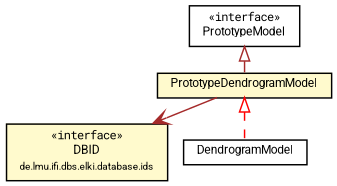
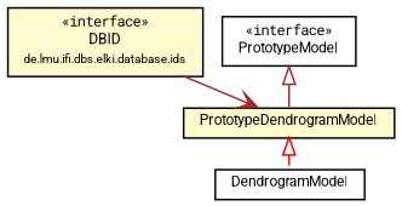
  digraph {
    fontname="Roboto Mono"
    nodesep=0.15
    rankdir=TB
    ranksep=0.25
    node [fontcolor=black fontname="Roboto Mono" fontsize=8 margin=0 shape=plaintext]
    edge [color=brown fontname="Roboto Mono" fontsize=7 labelfontname=Roboto labelfontsize=7 style=solid arrowtail=empty dir=back]
    n1 [height=0 label=<<table title="de.lmu.ifi.dbs.elki.data.model.PrototypeDendrogramModel" border="0" cellborder="1" cellspacing="0" cellpadding="2" bgcolor="lemonChiffon" href="PrototypeDendrogramModel.html" target="_parent"> 		<tr><td><table border="0" cellspacing="0" cellpadding="1"> 		<tr><td align="center" balign="center"> <font face="Roboto">PrototypeDendrogramModel</font> </td></tr> 		</table></td></tr> 		</table>> width=0]
    n2 [height=0 label=<<table title="de.lmu.ifi.dbs.elki.database.ids.DBID" border="0" cellborder="1" cellspacing="0" cellpadding="2" bgcolor="LemonChiffon" href="../../database/ids/DBID.html" target="_parent"> 		<tr><td><table border="0" cellspacing="0" cellpadding="1"> 		<tr><td align="center" balign="center"> &#171;interface&#187; </td></tr> 		<tr><td align="center" balign="center"> <font face="Roboto">DBID</font> </td></tr> 		<tr><td align="center" balign="center"> <font face="Roboto" point-size="7.0">de.lmu.ifi.dbs.elki.database.ids</font> </td></tr> 		</table></td></tr> 		</table>> width=0]
    n3 [height=0 label=<<table title="de.lmu.ifi.dbs.elki.data.model.DendrogramModel" border="0" cellborder="1" cellspacing="0" cellpadding="2" href="DendrogramModel.html" target="_parent"> 		<tr><td><table border="0" cellspacing="0" cellpadding="1"> 		<tr><td align="center" balign="center"> <font face="Roboto">DendrogramModel</font> </td></tr> 		</table></td></tr> 		</table>> width=0]
    n4 [height=0 label=<<table title="de.lmu.ifi.dbs.elki.data.model.PrototypeModel" border="0" cellborder="1" cellspacing="0" cellpadding="2" href="PrototypeModel.html" target="_parent"> 		<tr><td><table border="0" cellspacing="0" cellpadding="1"> 		<tr><td align="center" balign="center"> &#171;interface&#187; </td></tr> 		<tr><td align="center" balign="center"> <font face="Roboto">PrototypeModel</font> </td></tr> 		</table></td></tr> 		</table>> width=0]
-   n1 -> n2 [arrowhead=open weight=1 arrowtail="" dir=""]
+   n2 -> n1 [arrowhead=open weight=1 arrowtail="" dir=""]
    n1 -> n3 [color=red style=dashed weight=10]
    n4 -> n1 [weight=9]
  }
